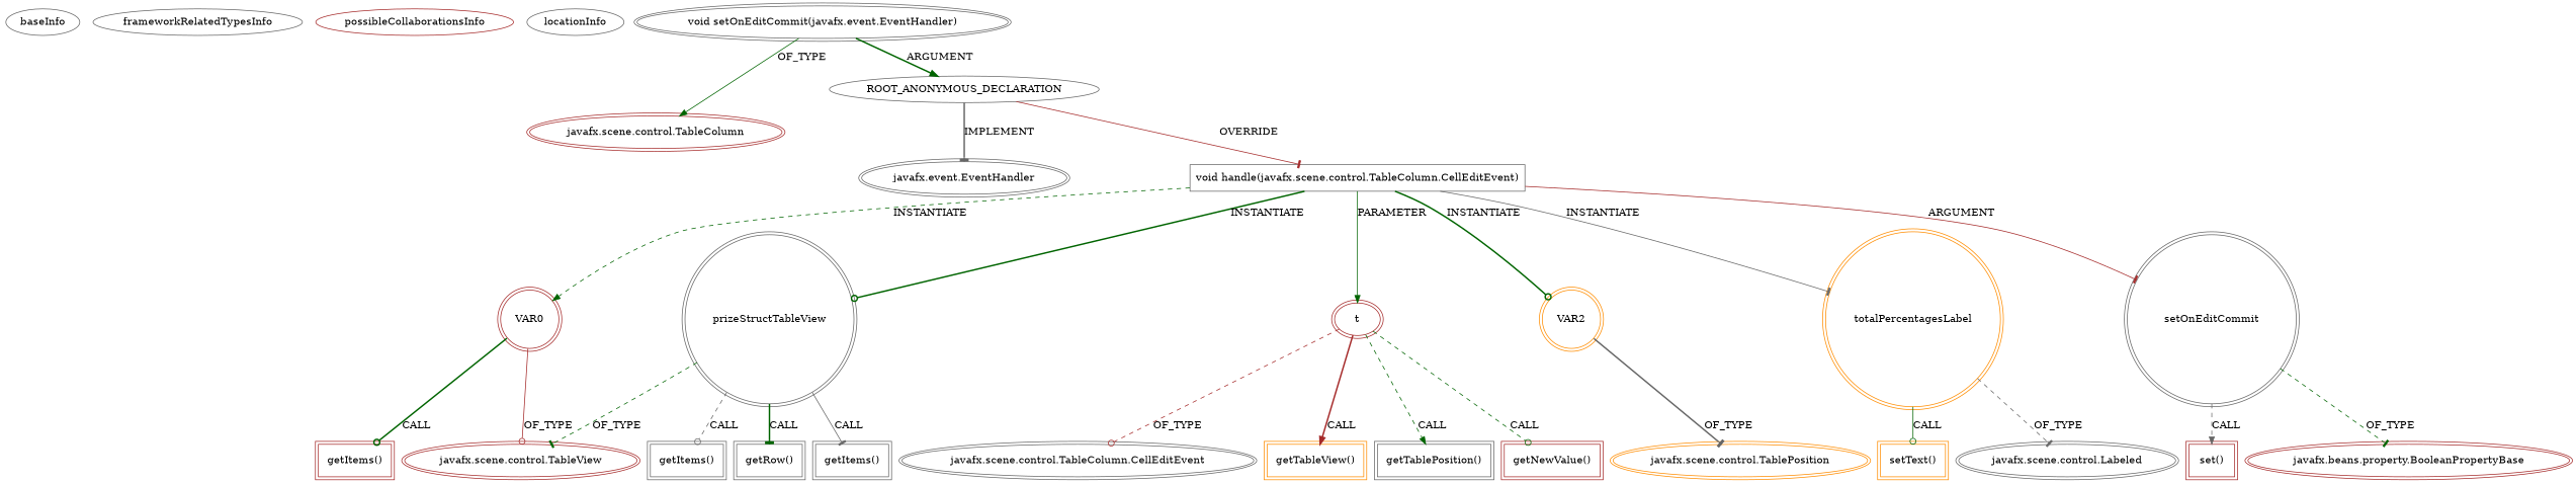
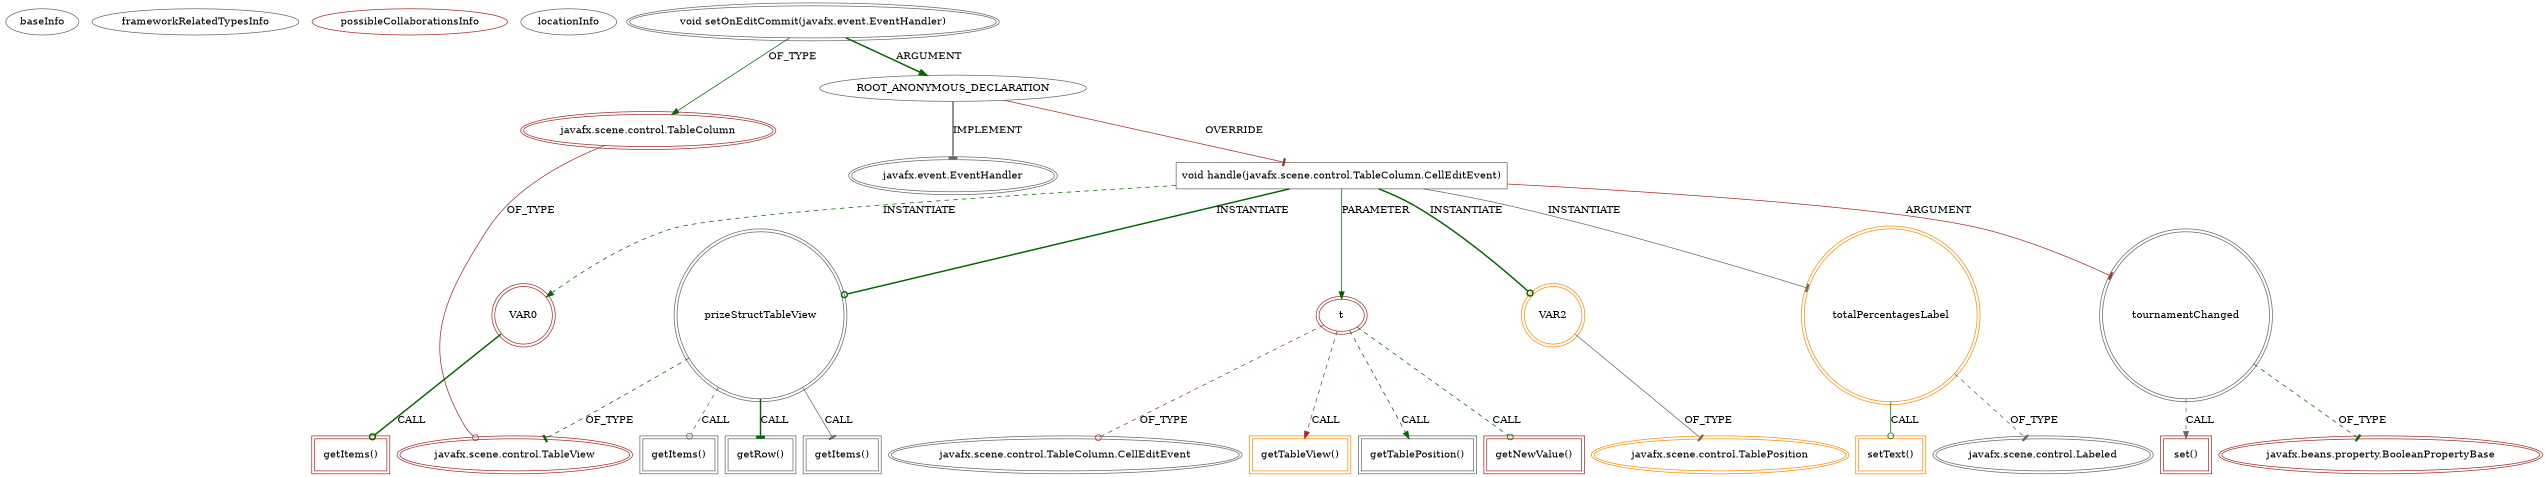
  digraph {
    node [color=gray40 isFrameworkType=true vertexType=INSIDE_CALL peripheries=2]
    edge [arrowhead=tee color=darkgreen style=dashed]
    baseInfo [category=extension_graph graphId=2954 isAnonymous=true possibleRelation=false isFrameworkType="" vertexType="" peripheries=""]
    frameworkRelatedTypesInfo [0="javafx.event.EventHandler" isFrameworkType="" vertexType="" peripheries=""]
    possibleCollaborationsInfo [color=brown isFrameworkType="" vertexType="" peripheries=""]
    locationInfo [contextSignature="void chargePrizesTableView()" filePath="/hock323-eventManager/EventManager-master/src/eventManager/controller/pokerTournament/PrizesController.java" graphId=2954 projectName="hock323-eventManager" isFrameworkType="" vertexType="" peripheries=""]
    n5 [isFrameworkType=false label=ROOT_ANONYMOUS_DECLARATION vertexType=ROOT_ANONYMOUS_DECLARATION peripheries=""]
    n6 [label="javafx.event.EventHandler" vertexType=FRAMEWORK_INTERFACE_TYPE]
    n7 [isFrameworkType=false label="void handle(javafx.scene.control.TableColumn.CellEditEvent)" shape=box vertexType=OVERRIDING_METHOD_DECLARATION peripheries=""]
    n8 [color=brown label=t vertexType=PARAMETER_DECLARATION]
    n9 [color=brown label=VAR0 shape=circle vertexType=VARIABLE_EXPRESION]
    n10 [color=darkorange label=VAR2 shape=circle vertexType=VARIABLE_EXPRESION]
    n11 [label=prizeStructTableView shape=circle vertexType=VARIABLE_EXPRESION]
    n12 [color=darkorange label=totalPercentagesLabel shape=circle vertexType=VARIABLE_EXPRESION]
-   n13 [label=setOnEditCommit shape=circle vertexType=VARIABLE_EXPRESION]
+   n13 [label=tournamentChanged shape=circle vertexType=VARIABLE_EXPRESION]
    n14 [label="void setOnEditCommit(javafx.event.EventHandler)" vertexType=OUTSIDE_CALL]
    n15 [color=brown label="javafx.scene.control.TableColumn" vertexType=FRAMEWORK_CLASS_TYPE]
    n16 [label="javafx.scene.control.TableColumn.CellEditEvent" vertexType=FRAMEWORK_CLASS_TYPE]
    n17 [color=darkorange label="getTableView()" shape=box]
    n18 [label="getTablePosition()" shape=box]
    n19 [color=brown label="getNewValue()" shape=box]
    n20 [color=brown label="javafx.scene.control.TableView" vertexType=FRAMEWORK_CLASS_TYPE]
    n21 [color=brown label="getItems()" shape=box]
    n22 [color=darkorange label="javafx.scene.control.TablePosition" vertexType=FRAMEWORK_CLASS_TYPE]
    n23 [label="getRow()" shape=box]
    n24 [label="getItems()" shape=box]
    n25 [label="getItems()" shape=box]
    n26 [label="javafx.scene.control.Labeled" vertexType=FRAMEWORK_CLASS_TYPE]
    n27 [color=darkorange label="setText()" shape=box]
    n28 [color=brown label="javafx.beans.property.BooleanPropertyBase" vertexType=FRAMEWORK_CLASS_TYPE]
    n29 [color=brown label="set()" shape=box]
    n5 -> n6 [color=gray40 label=IMPLEMENT style=bold]
    n5 -> n7 [color=brown label=OVERRIDE style=solid]
    n7 -> n8 [arrowhead=normal label=PARAMETER style=solid]
    n7 -> n9 [arrowhead=normal label=INSTANTIATE]
    n7 -> n10 [arrowhead=odot label=INSTANTIATE style=bold]
    n7 -> n11 [arrowhead=odot label=INSTANTIATE style=bold]
    n7 -> n12 [color=gray40 label=INSTANTIATE style=solid]
    n7 -> n13 [color=brown label=ARGUMENT style=solid]
    n8 -> n16 [arrowhead=odot color=brown label=OF_TYPE]
-   n8 -> n17 [arrowhead=normal color=brown label=CALL style=bold]
+   n8 -> n17 [arrowhead=normal color=brown label=CALL]
    n8 -> n18 [arrowhead=normal label=CALL]
    n8 -> n19 [arrowhead=odot label=CALL]
-   n9 -> n20 [arrowhead=odot color=brown label=OF_TYPE style=solid]
+   n15 -> n20 [arrowhead=odot color=brown label=OF_TYPE style=solid]
    n9 -> n21 [arrowhead=odot label=CALL style=bold]
-   n10 -> n22 [color=gray40 label=OF_TYPE style=bold]
+   n10 -> n22 [color=gray40 label=OF_TYPE style=solid]
    n11 -> n20 [label=OF_TYPE]
    n11 -> n23 [label=CALL style=bold]
    n11 -> n24 [color=gray40 label=CALL style=solid]
    n11 -> n25 [arrowhead=odot color=gray40 label=CALL]
    n12 -> n26 [color=gray40 label=OF_TYPE]
    n12 -> n27 [arrowhead=odot label=CALL style=solid]
    n13 -> n28 [label=OF_TYPE]
    n13 -> n29 [arrowhead=normal color=gray40 label=CALL]
    n14 -> n5 [arrowhead=normal label=ARGUMENT style=bold]
    n14 -> n15 [arrowhead=normal label=OF_TYPE style=solid]
  }
